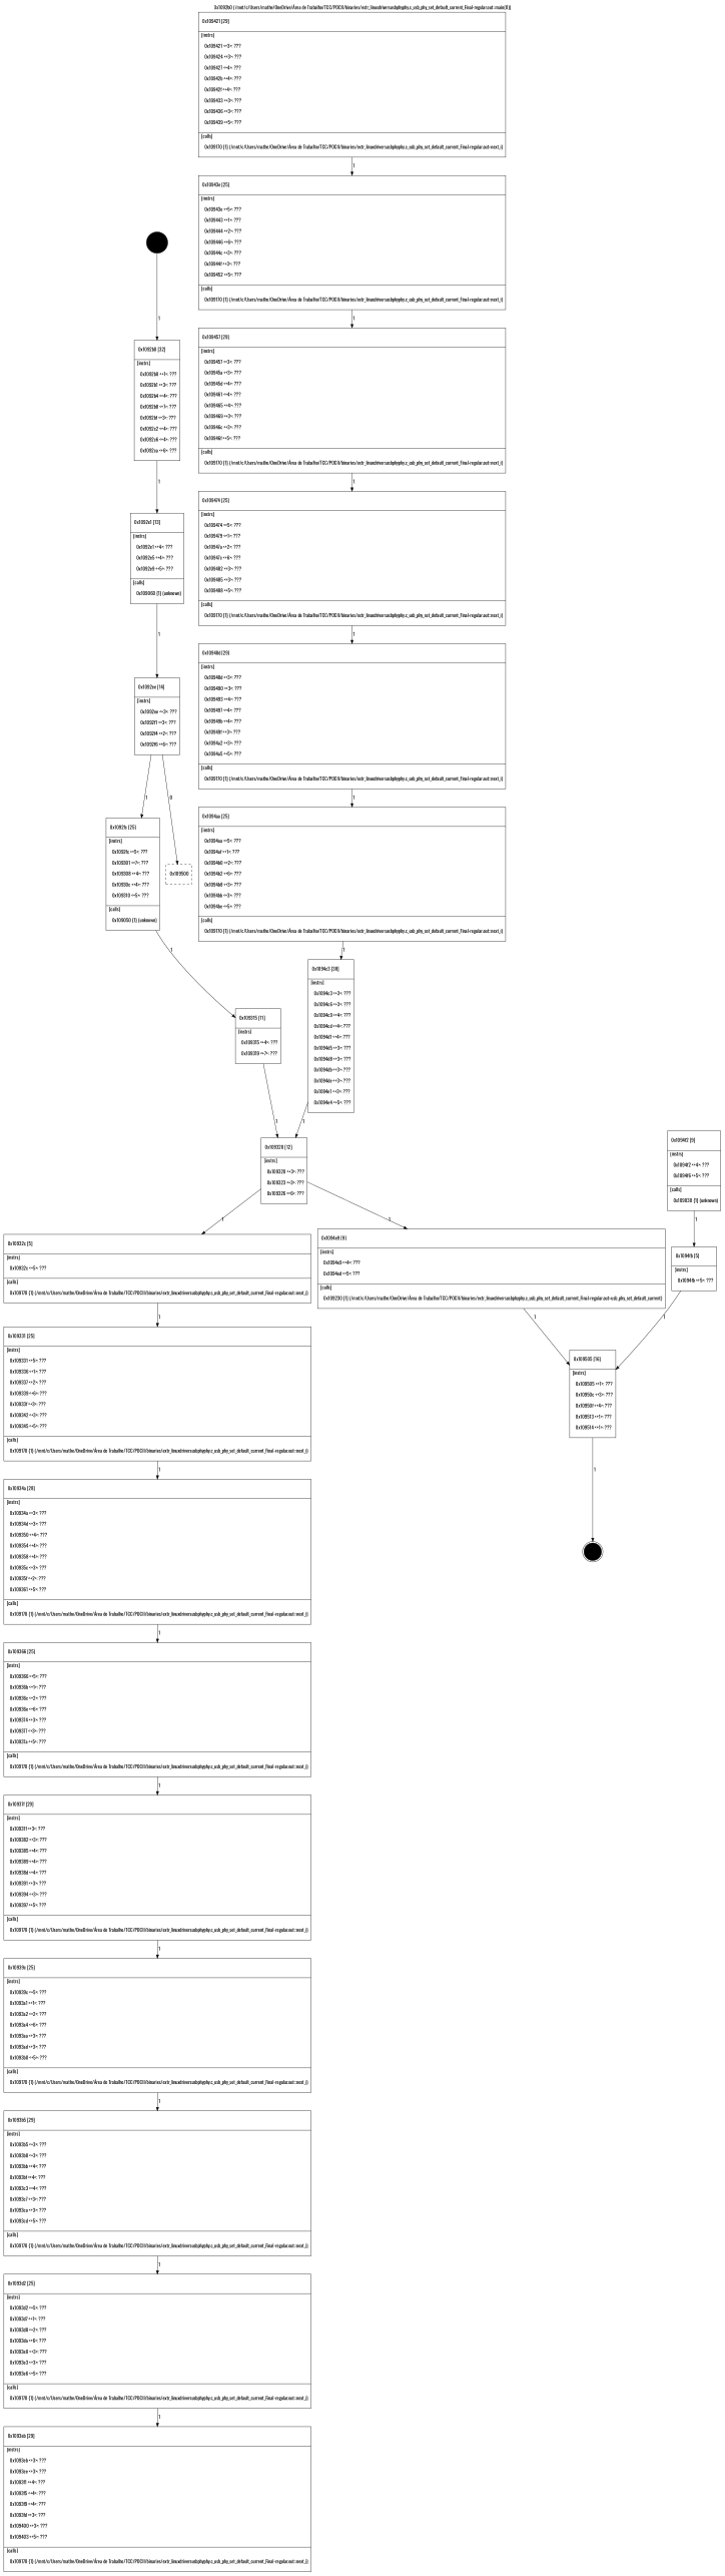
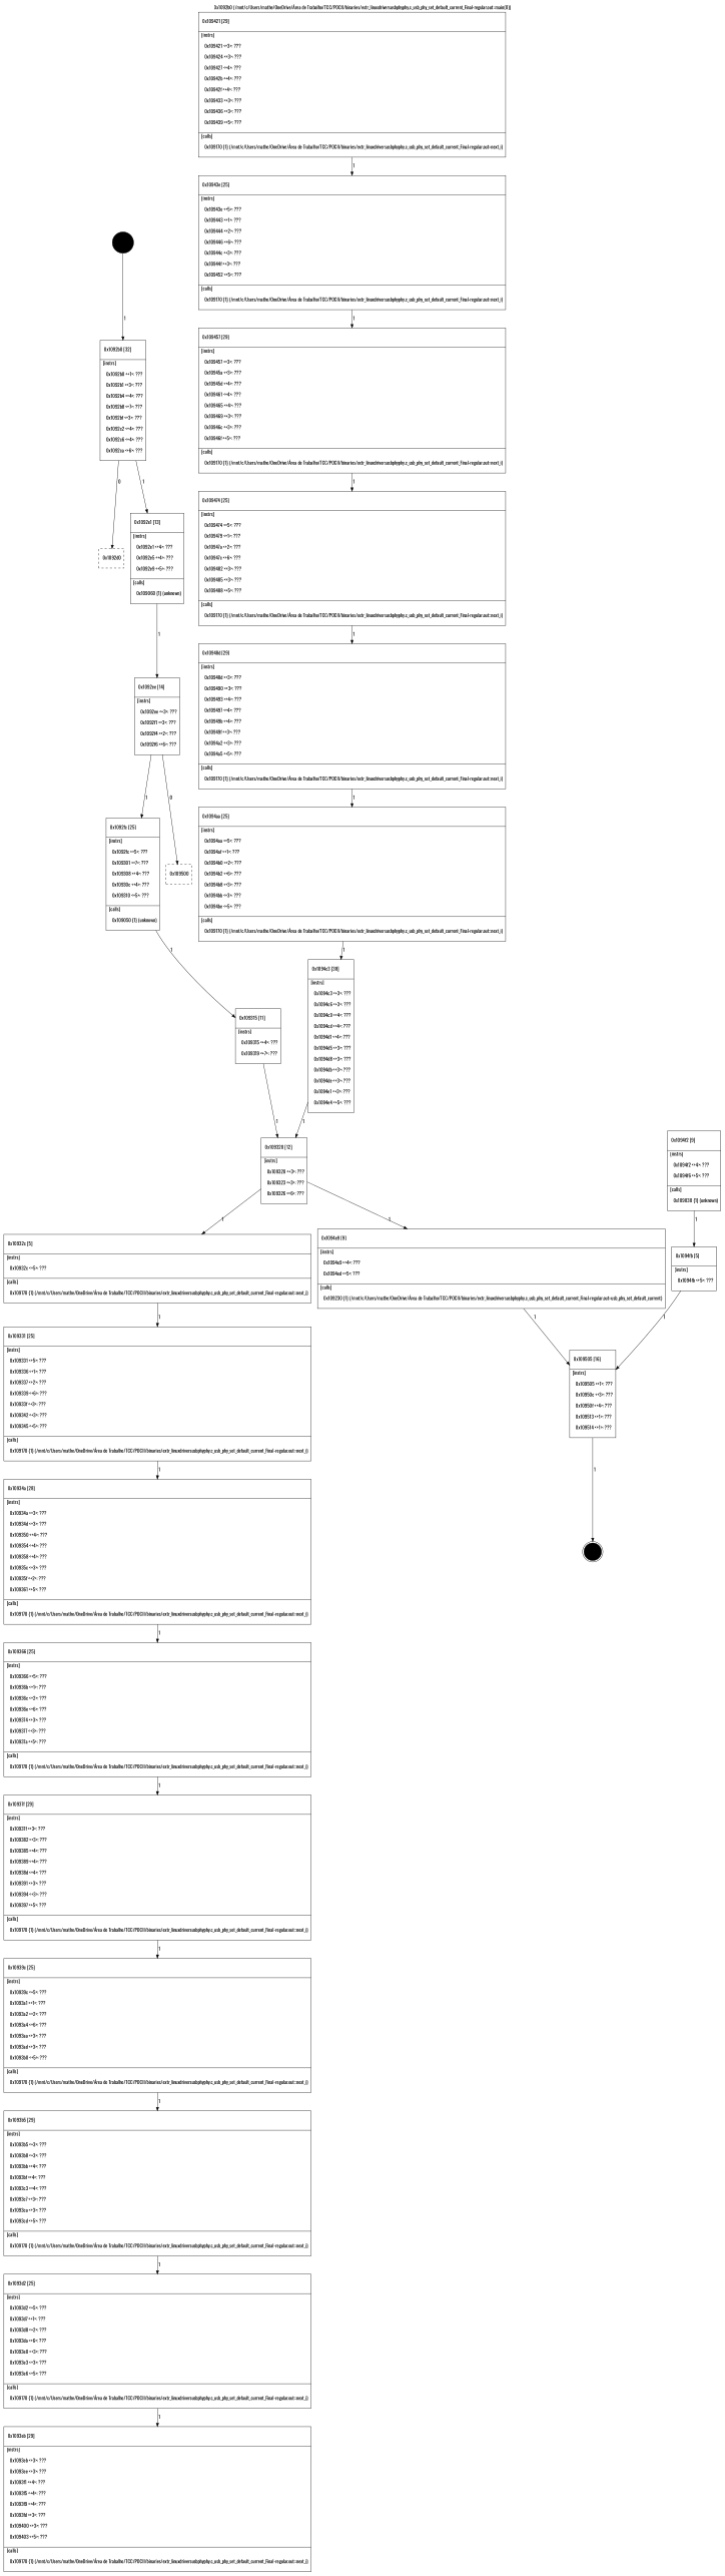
  digraph {
    fontname=Oswald
    label="0x1092b0 (/mnt/c/Users/mathe/OneDrive/Área de Trabalho/TCC/POCII/binaries/extr_linuxdriversusbphyphy.c_usb_phy_set_default_current_Final-regular.out::main(0))"
    labelloc=t
    node [fontname=Oswald shape=record]
    edge [fontname=Oswald]
    Entry [fillcolor=black height=0.3 shape=circle style=filled width=0.3]
    n2 [label="{\n     0x1092b0 [32]\l\n     | [instrs]\l\n     &nbsp;&nbsp;0x1092b0 \<+1\>: ???\l\n     &nbsp;&nbsp;0x1092b1 \<+3\>: ???\l\n     &nbsp;&nbsp;0x1092b4 \<+4\>: ???\l\n     &nbsp;&nbsp;0x1092b8 \<+7\>: ???\l\n     &nbsp;&nbsp;0x1092bf \<+3\>: ???\l\n     &nbsp;&nbsp;0x1092c2 \<+4\>: ???\l\n     &nbsp;&nbsp;0x1092c6 \<+4\>: ???\l\n     &nbsp;&nbsp;0x1092ca \<+6\>: ???\l\n  }"]
    n3 [label="{\n     0x1092e1 [13]\l\n     | [instrs]\l\n     &nbsp;&nbsp;0x1092e1 \<+4\>: ???\l\n     &nbsp;&nbsp;0x1092e5 \<+4\>: ???\l\n     &nbsp;&nbsp;0x1092e9 \<+5\>: ???\l\n     | [calls]\l\n     &nbsp;&nbsp;0x109060 \{1\} (unknown)\l\n  }"]
+   n4 [label="{\n     0x1092d0\l\n  }" style=dashed]
    n5 [label="{\n     0x1092ee [14]\l\n     | [instrs]\l\n     &nbsp;&nbsp;0x1092ee \<+3\>: ???\l\n     &nbsp;&nbsp;0x1092f1 \<+3\>: ???\l\n     &nbsp;&nbsp;0x1092f4 \<+2\>: ???\l\n     &nbsp;&nbsp;0x1092f6 \<+6\>: ???\l\n  }"]
    n6 [label="{\n     0x109500\l\n  }" style=dashed]
    n7 [label="{\n     0x1092fc [25]\l\n     | [instrs]\l\n     &nbsp;&nbsp;0x1092fc \<+5\>: ???\l\n     &nbsp;&nbsp;0x109301 \<+7\>: ???\l\n     &nbsp;&nbsp;0x109308 \<+4\>: ???\l\n     &nbsp;&nbsp;0x10930c \<+4\>: ???\l\n     &nbsp;&nbsp;0x109310 \<+5\>: ???\l\n     | [calls]\l\n     &nbsp;&nbsp;0x109050 \{1\} (unknown)\l\n  }"]
    n8 [label="{\n     0x109315 [11]\l\n     | [instrs]\l\n     &nbsp;&nbsp;0x109315 \<+4\>: ???\l\n     &nbsp;&nbsp;0x109319 \<+7\>: ???\l\n  }"]
    n9 [label="{\n     0x109320 [12]\l\n     | [instrs]\l\n     &nbsp;&nbsp;0x109320 \<+3\>: ???\l\n     &nbsp;&nbsp;0x109323 \<+3\>: ???\l\n     &nbsp;&nbsp;0x109326 \<+6\>: ???\l\n  }"]
    Exit [fillcolor=black height=0.3 peripheries=2 shape=circle style=filled width=0.3]
    n11 [label="{\n     0x1094e9 [9]\l\n     | [instrs]\l\n     &nbsp;&nbsp;0x1094e9 \<+4\>: ???\l\n     &nbsp;&nbsp;0x1094ed \<+5\>: ???\l\n     | [calls]\l\n     &nbsp;&nbsp;0x109230 \{1\} (/mnt/c/Users/mathe/OneDrive/Área de Trabalho/TCC/POCII/binaries/extr_linuxdriversusbphyphy.c_usb_phy_set_default_current_Final-regular.out::usb_phy_set_default_current)\l\n  }"]
    n12 [label="{\n     0x10932c [5]\l\n     | [instrs]\l\n     &nbsp;&nbsp;0x10932c \<+5\>: ???\l\n     | [calls]\l\n     &nbsp;&nbsp;0x109170 \{1\} (/mnt/c/Users/mathe/OneDrive/Área de Trabalho/TCC/POCII/binaries/extr_linuxdriversusbphyphy.c_usb_phy_set_default_current_Final-regular.out::next_i)\l\n  }"]
    n13 [label="{\n     0x109505 [16]\l\n     | [instrs]\l\n     &nbsp;&nbsp;0x109505 \<+7\>: ???\l\n     &nbsp;&nbsp;0x10950c \<+3\>: ???\l\n     &nbsp;&nbsp;0x10950f \<+4\>: ???\l\n     &nbsp;&nbsp;0x109513 \<+1\>: ???\l\n     &nbsp;&nbsp;0x109514 \<+1\>: ???\l\n  }"]
    n14 [label="{\n     0x109331 [25]\l\n     | [instrs]\l\n     &nbsp;&nbsp;0x109331 \<+5\>: ???\l\n     &nbsp;&nbsp;0x109336 \<+1\>: ???\l\n     &nbsp;&nbsp;0x109337 \<+2\>: ???\l\n     &nbsp;&nbsp;0x109339 \<+6\>: ???\l\n     &nbsp;&nbsp;0x10933f \<+3\>: ???\l\n     &nbsp;&nbsp;0x109342 \<+3\>: ???\l\n     &nbsp;&nbsp;0x109345 \<+5\>: ???\l\n     | [calls]\l\n     &nbsp;&nbsp;0x109170 \{1\} (/mnt/c/Users/mathe/OneDrive/Área de Trabalho/TCC/POCII/binaries/extr_linuxdriversusbphyphy.c_usb_phy_set_default_current_Final-regular.out::next_i)\l\n  }"]
    n15 [label="{\n     0x1094f2 [9]\l\n     | [instrs]\l\n     &nbsp;&nbsp;0x1094f2 \<+4\>: ???\l\n     &nbsp;&nbsp;0x1094f6 \<+5\>: ???\l\n     | [calls]\l\n     &nbsp;&nbsp;0x109030 \{1\} (unknown)\l\n  }"]
    n16 [label="{\n     0x1094fb [5]\l\n     | [instrs]\l\n     &nbsp;&nbsp;0x1094fb \<+5\>: ???\l\n  }"]
    n17 [label="{\n     0x10934a [28]\l\n     | [instrs]\l\n     &nbsp;&nbsp;0x10934a \<+3\>: ???\l\n     &nbsp;&nbsp;0x10934d \<+3\>: ???\l\n     &nbsp;&nbsp;0x109350 \<+4\>: ???\l\n     &nbsp;&nbsp;0x109354 \<+4\>: ???\l\n     &nbsp;&nbsp;0x109358 \<+4\>: ???\l\n     &nbsp;&nbsp;0x10935c \<+3\>: ???\l\n     &nbsp;&nbsp;0x10935f \<+2\>: ???\l\n     &nbsp;&nbsp;0x109361 \<+5\>: ???\l\n     | [calls]\l\n     &nbsp;&nbsp;0x109170 \{1\} (/mnt/c/Users/mathe/OneDrive/Área de Trabalho/TCC/POCII/binaries/extr_linuxdriversusbphyphy.c_usb_phy_set_default_current_Final-regular.out::next_i)\l\n  }"]
    n18 [label="{\n     0x109366 [25]\l\n     | [instrs]\l\n     &nbsp;&nbsp;0x109366 \<+5\>: ???\l\n     &nbsp;&nbsp;0x10936b \<+1\>: ???\l\n     &nbsp;&nbsp;0x10936c \<+2\>: ???\l\n     &nbsp;&nbsp;0x10936e \<+6\>: ???\l\n     &nbsp;&nbsp;0x109374 \<+3\>: ???\l\n     &nbsp;&nbsp;0x109377 \<+3\>: ???\l\n     &nbsp;&nbsp;0x10937a \<+5\>: ???\l\n     | [calls]\l\n     &nbsp;&nbsp;0x109170 \{1\} (/mnt/c/Users/mathe/OneDrive/Área de Trabalho/TCC/POCII/binaries/extr_linuxdriversusbphyphy.c_usb_phy_set_default_current_Final-regular.out::next_i)\l\n  }"]
    n19 [label="{\n     0x10937f [29]\l\n     | [instrs]\l\n     &nbsp;&nbsp;0x10937f \<+3\>: ???\l\n     &nbsp;&nbsp;0x109382 \<+3\>: ???\l\n     &nbsp;&nbsp;0x109385 \<+4\>: ???\l\n     &nbsp;&nbsp;0x109389 \<+4\>: ???\l\n     &nbsp;&nbsp;0x10938d \<+4\>: ???\l\n     &nbsp;&nbsp;0x109391 \<+3\>: ???\l\n     &nbsp;&nbsp;0x109394 \<+3\>: ???\l\n     &nbsp;&nbsp;0x109397 \<+5\>: ???\l\n     | [calls]\l\n     &nbsp;&nbsp;0x109170 \{1\} (/mnt/c/Users/mathe/OneDrive/Área de Trabalho/TCC/POCII/binaries/extr_linuxdriversusbphyphy.c_usb_phy_set_default_current_Final-regular.out::next_i)\l\n  }"]
    n20 [label="{\n     0x10939c [25]\l\n     | [instrs]\l\n     &nbsp;&nbsp;0x10939c \<+5\>: ???\l\n     &nbsp;&nbsp;0x1093a1 \<+1\>: ???\l\n     &nbsp;&nbsp;0x1093a2 \<+2\>: ???\l\n     &nbsp;&nbsp;0x1093a4 \<+6\>: ???\l\n     &nbsp;&nbsp;0x1093aa \<+3\>: ???\l\n     &nbsp;&nbsp;0x1093ad \<+3\>: ???\l\n     &nbsp;&nbsp;0x1093b0 \<+5\>: ???\l\n     | [calls]\l\n     &nbsp;&nbsp;0x109170 \{1\} (/mnt/c/Users/mathe/OneDrive/Área de Trabalho/TCC/POCII/binaries/extr_linuxdriversusbphyphy.c_usb_phy_set_default_current_Final-regular.out::next_i)\l\n  }"]
    n21 [label="{\n     0x1093b5 [29]\l\n     | [instrs]\l\n     &nbsp;&nbsp;0x1093b5 \<+3\>: ???\l\n     &nbsp;&nbsp;0x1093b8 \<+3\>: ???\l\n     &nbsp;&nbsp;0x1093bb \<+4\>: ???\l\n     &nbsp;&nbsp;0x1093bf \<+4\>: ???\l\n     &nbsp;&nbsp;0x1093c3 \<+4\>: ???\l\n     &nbsp;&nbsp;0x1093c7 \<+3\>: ???\l\n     &nbsp;&nbsp;0x1093ca \<+3\>: ???\l\n     &nbsp;&nbsp;0x1093cd \<+5\>: ???\l\n     | [calls]\l\n     &nbsp;&nbsp;0x109170 \{1\} (/mnt/c/Users/mathe/OneDrive/Área de Trabalho/TCC/POCII/binaries/extr_linuxdriversusbphyphy.c_usb_phy_set_default_current_Final-regular.out::next_i)\l\n  }"]
    n22 [label="{\n     0x1093d2 [25]\l\n     | [instrs]\l\n     &nbsp;&nbsp;0x1093d2 \<+5\>: ???\l\n     &nbsp;&nbsp;0x1093d7 \<+1\>: ???\l\n     &nbsp;&nbsp;0x1093d8 \<+2\>: ???\l\n     &nbsp;&nbsp;0x1093da \<+6\>: ???\l\n     &nbsp;&nbsp;0x1093e0 \<+3\>: ???\l\n     &nbsp;&nbsp;0x1093e3 \<+3\>: ???\l\n     &nbsp;&nbsp;0x1093e6 \<+5\>: ???\l\n     | [calls]\l\n     &nbsp;&nbsp;0x109170 \{1\} (/mnt/c/Users/mathe/OneDrive/Área de Trabalho/TCC/POCII/binaries/extr_linuxdriversusbphyphy.c_usb_phy_set_default_current_Final-regular.out::next_i)\l\n  }"]
    n23 [label="{\n     0x1093eb [29]\l\n     | [instrs]\l\n     &nbsp;&nbsp;0x1093eb \<+3\>: ???\l\n     &nbsp;&nbsp;0x1093ee \<+3\>: ???\l\n     &nbsp;&nbsp;0x1093f1 \<+4\>: ???\l\n     &nbsp;&nbsp;0x1093f5 \<+4\>: ???\l\n     &nbsp;&nbsp;0x1093f9 \<+4\>: ???\l\n     &nbsp;&nbsp;0x1093fd \<+3\>: ???\l\n     &nbsp;&nbsp;0x109400 \<+3\>: ???\l\n     &nbsp;&nbsp;0x109403 \<+5\>: ???\l\n     | [calls]\l\n     &nbsp;&nbsp;0x109170 \{1\} (/mnt/c/Users/mathe/OneDrive/Área de Trabalho/TCC/POCII/binaries/extr_linuxdriversusbphyphy.c_usb_phy_set_default_current_Final-regular.out::next_i)\l\n  }"]
    n24 [label="{\n     0x109421 [29]\l\n     | [instrs]\l\n     &nbsp;&nbsp;0x109421 \<+3\>: ???\l\n     &nbsp;&nbsp;0x109424 \<+3\>: ???\l\n     &nbsp;&nbsp;0x109427 \<+4\>: ???\l\n     &nbsp;&nbsp;0x10942b \<+4\>: ???\l\n     &nbsp;&nbsp;0x10942f \<+4\>: ???\l\n     &nbsp;&nbsp;0x109433 \<+3\>: ???\l\n     &nbsp;&nbsp;0x109436 \<+3\>: ???\l\n     &nbsp;&nbsp;0x109439 \<+5\>: ???\l\n     | [calls]\l\n     &nbsp;&nbsp;0x109170 \{1\} (/mnt/c/Users/mathe/OneDrive/Área de Trabalho/TCC/POCII/binaries/extr_linuxdriversusbphyphy.c_usb_phy_set_default_current_Final-regular.out::next_i)\l\n  }"]
    n25 [label="{\n     0x10943e [25]\l\n     | [instrs]\l\n     &nbsp;&nbsp;0x10943e \<+5\>: ???\l\n     &nbsp;&nbsp;0x109443 \<+1\>: ???\l\n     &nbsp;&nbsp;0x109444 \<+2\>: ???\l\n     &nbsp;&nbsp;0x109446 \<+6\>: ???\l\n     &nbsp;&nbsp;0x10944c \<+3\>: ???\l\n     &nbsp;&nbsp;0x10944f \<+3\>: ???\l\n     &nbsp;&nbsp;0x109452 \<+5\>: ???\l\n     | [calls]\l\n     &nbsp;&nbsp;0x109170 \{1\} (/mnt/c/Users/mathe/OneDrive/Área de Trabalho/TCC/POCII/binaries/extr_linuxdriversusbphyphy.c_usb_phy_set_default_current_Final-regular.out::next_i)\l\n  }"]
    n26 [label="{\n     0x109457 [29]\l\n     | [instrs]\l\n     &nbsp;&nbsp;0x109457 \<+3\>: ???\l\n     &nbsp;&nbsp;0x10945a \<+3\>: ???\l\n     &nbsp;&nbsp;0x10945d \<+4\>: ???\l\n     &nbsp;&nbsp;0x109461 \<+4\>: ???\l\n     &nbsp;&nbsp;0x109465 \<+4\>: ???\l\n     &nbsp;&nbsp;0x109469 \<+3\>: ???\l\n     &nbsp;&nbsp;0x10946c \<+3\>: ???\l\n     &nbsp;&nbsp;0x10946f \<+5\>: ???\l\n     | [calls]\l\n     &nbsp;&nbsp;0x109170 \{1\} (/mnt/c/Users/mathe/OneDrive/Área de Trabalho/TCC/POCII/binaries/extr_linuxdriversusbphyphy.c_usb_phy_set_default_current_Final-regular.out::next_i)\l\n  }"]
    n27 [label="{\n     0x109474 [25]\l\n     | [instrs]\l\n     &nbsp;&nbsp;0x109474 \<+5\>: ???\l\n     &nbsp;&nbsp;0x109479 \<+1\>: ???\l\n     &nbsp;&nbsp;0x10947a \<+2\>: ???\l\n     &nbsp;&nbsp;0x10947c \<+6\>: ???\l\n     &nbsp;&nbsp;0x109482 \<+3\>: ???\l\n     &nbsp;&nbsp;0x109485 \<+3\>: ???\l\n     &nbsp;&nbsp;0x109488 \<+5\>: ???\l\n     | [calls]\l\n     &nbsp;&nbsp;0x109170 \{1\} (/mnt/c/Users/mathe/OneDrive/Área de Trabalho/TCC/POCII/binaries/extr_linuxdriversusbphyphy.c_usb_phy_set_default_current_Final-regular.out::next_i)\l\n  }"]
    n28 [label="{\n     0x10948d [29]\l\n     | [instrs]\l\n     &nbsp;&nbsp;0x10948d \<+3\>: ???\l\n     &nbsp;&nbsp;0x109490 \<+3\>: ???\l\n     &nbsp;&nbsp;0x109493 \<+4\>: ???\l\n     &nbsp;&nbsp;0x109497 \<+4\>: ???\l\n     &nbsp;&nbsp;0x10949b \<+4\>: ???\l\n     &nbsp;&nbsp;0x10949f \<+3\>: ???\l\n     &nbsp;&nbsp;0x1094a2 \<+3\>: ???\l\n     &nbsp;&nbsp;0x1094a5 \<+5\>: ???\l\n     | [calls]\l\n     &nbsp;&nbsp;0x109170 \{1\} (/mnt/c/Users/mathe/OneDrive/Área de Trabalho/TCC/POCII/binaries/extr_linuxdriversusbphyphy.c_usb_phy_set_default_current_Final-regular.out::next_i)\l\n  }"]
    n29 [label="{\n     0x1094aa [25]\l\n     | [instrs]\l\n     &nbsp;&nbsp;0x1094aa \<+5\>: ???\l\n     &nbsp;&nbsp;0x1094af \<+1\>: ???\l\n     &nbsp;&nbsp;0x1094b0 \<+2\>: ???\l\n     &nbsp;&nbsp;0x1094b2 \<+6\>: ???\l\n     &nbsp;&nbsp;0x1094b8 \<+3\>: ???\l\n     &nbsp;&nbsp;0x1094bb \<+3\>: ???\l\n     &nbsp;&nbsp;0x1094be \<+5\>: ???\l\n     | [calls]\l\n     &nbsp;&nbsp;0x109170 \{1\} (/mnt/c/Users/mathe/OneDrive/Área de Trabalho/TCC/POCII/binaries/extr_linuxdriversusbphyphy.c_usb_phy_set_default_current_Final-regular.out::next_i)\l\n  }"]
    n30 [label="{\n     0x1094c3 [38]\l\n     | [instrs]\l\n     &nbsp;&nbsp;0x1094c3 \<+3\>: ???\l\n     &nbsp;&nbsp;0x1094c6 \<+3\>: ???\l\n     &nbsp;&nbsp;0x1094c9 \<+4\>: ???\l\n     &nbsp;&nbsp;0x1094cd \<+4\>: ???\l\n     &nbsp;&nbsp;0x1094d1 \<+4\>: ???\l\n     &nbsp;&nbsp;0x1094d5 \<+3\>: ???\l\n     &nbsp;&nbsp;0x1094d8 \<+3\>: ???\l\n     &nbsp;&nbsp;0x1094db \<+3\>: ???\l\n     &nbsp;&nbsp;0x1094de \<+3\>: ???\l\n     &nbsp;&nbsp;0x1094e1 \<+3\>: ???\l\n     &nbsp;&nbsp;0x1094e4 \<+5\>: ???\l\n  }"]
    Entry -> n2 [label=" 1"]
    n2 -> n3 [label=" 1"]
+   n2 -> n4 [label=" 0"]
    n3 -> n5 [label=" 1"]
    n5 -> n6 [label=" 0"]
    n5 -> n7 [label=" 1"]
    n7 -> n8 [label=" 1"]
    n8 -> n9 [label=" 1"]
    n9 -> n11 [label=" 1"]
    n9 -> n12 [label=" 1"]
    n11 -> n13 [label=" 1"]
    n12 -> n14 [label=" 1"]
    n13 -> Exit [label=" 1"]
    n14 -> n17 [label=" 1"]
    n15 -> n16 [label=" 1"]
    n16 -> n13 [label=" 1"]
    n17 -> n18 [label=" 1"]
    n18 -> n19 [label=" 1"]
    n19 -> n20 [label=" 1"]
    n20 -> n21 [label=" 1"]
    n21 -> n22 [label=" 1"]
    n22 -> n23 [label=" 1"]
    n24 -> n25 [label=" 1"]
    n25 -> n26 [label=" 1"]
    n26 -> n27 [label=" 1"]
    n27 -> n28 [label=" 1"]
    n28 -> n29 [label=" 1"]
    n29 -> n30 [label=" 1"]
    n30 -> n9 [label=" 1"]
  }
